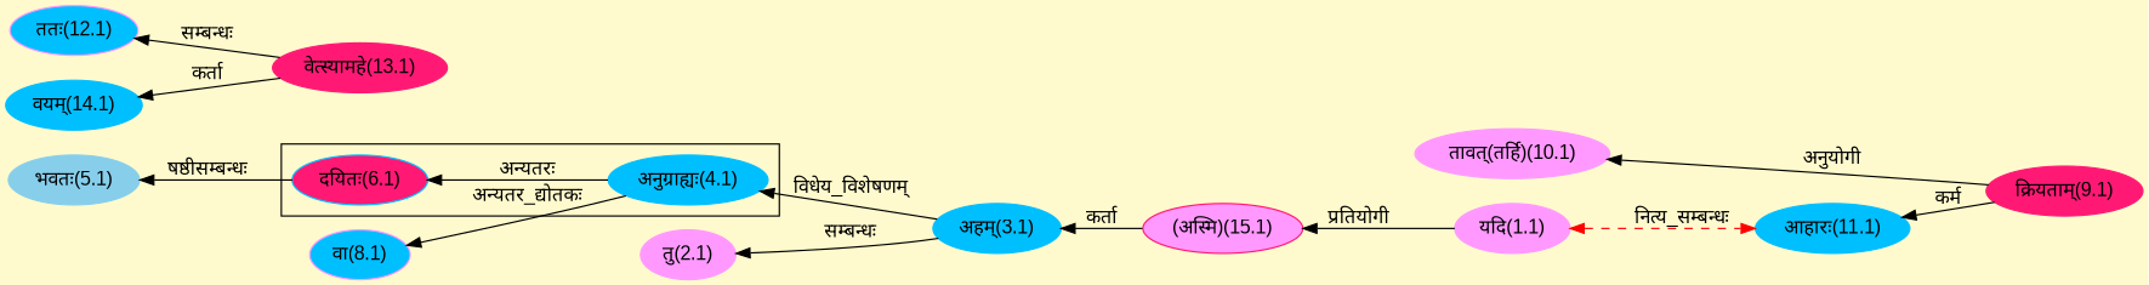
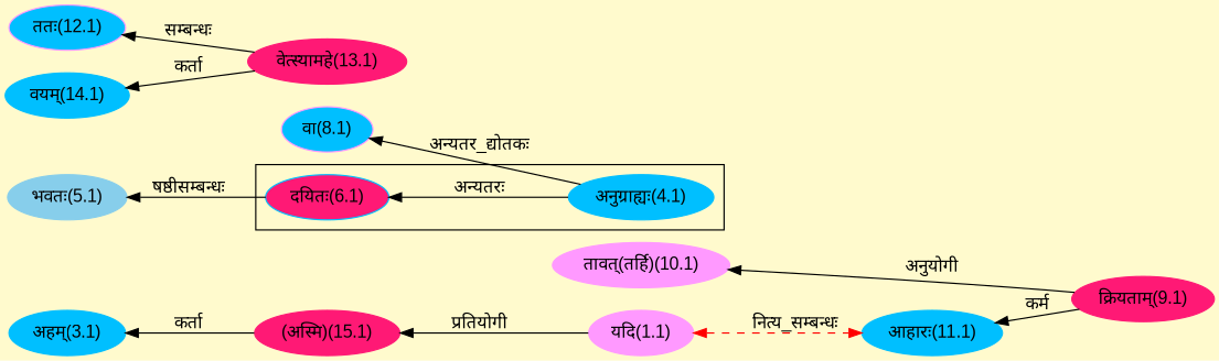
  digraph {
    bgcolor=lemonchiffon1
    compound=true
    fontname="Liberation Sans"
    rankdir=LR
    node [color="#FF99FF" fontname="Liberation Sans" style=filled]
    edge [dir=back fontname="Liberation Sans"]
    n1 [label="यदि(1.1)"]
    n2 [label="तावत्(तर्हि)(10.1)"]
    n3 [color="#00BFFF" fillcolor="#FF1975" label="दयितः(6.1)"]
    n4 [color="#00BFFF" label="अनुग्राह्यः(4.1)"]
    n5 [color="#00BFFF" label="आहारः(11.1)"]
    n6 [color="#FF1975" label="क्रियताम्(9.1)"]
    n7 [color="#00BFFF" label="अहम्(3.1)"]
-   n8 [color="#FF1975" label="(अस्मि)(15.1)" fillcolor="#FF99FF"]
-   n9 [label="तु(2.1)"]
+   n8 [color="#FF1975" label="(अस्मि)(15.1)"]
    n10 [color="#87CEEB" label="भवतः(5.1)"]
    n11 [fillcolor="#00BFFF" label="वा(8.1)"]
    n12 [fillcolor="#00BFFF" label="ततः(12.1)"]
    n13 [color="#FF1975" label="वेत्स्यामहे(13.1)"]
    n14 [color="#00BFFF" label="वयम्(14.1)"]
    subgraph sub_1 {
      rank=same
      n1
      n2
    }
    subgraph cluster_2 {
      n3
      n4
    }
    n1 -> n5 [color=red dir=both label="नित्य_सम्बन्धः" style=dashed]
    n2 -> n6 [label="अनुयोगी"]
    n3 -> n4 [label="अन्यतरः"]
-   n4 -> n7 [label="विधेय_विशेषणम्"]
    n5 -> n6 [label="कर्म"]
    n7 -> n8 [label="कर्ता"]
    n8 -> n1 [label="प्रतियोगी"]
-   n9 -> n7 [label="सम्बन्धः"]
    n10 -> n3 [label="षष्ठीसम्बन्धः"]
    n11 -> n4 [label="अन्यतर_द्योतकः"]
    n12 -> n13 [label="सम्बन्धः"]
    n14 -> n13 [label="कर्ता"]
  }
